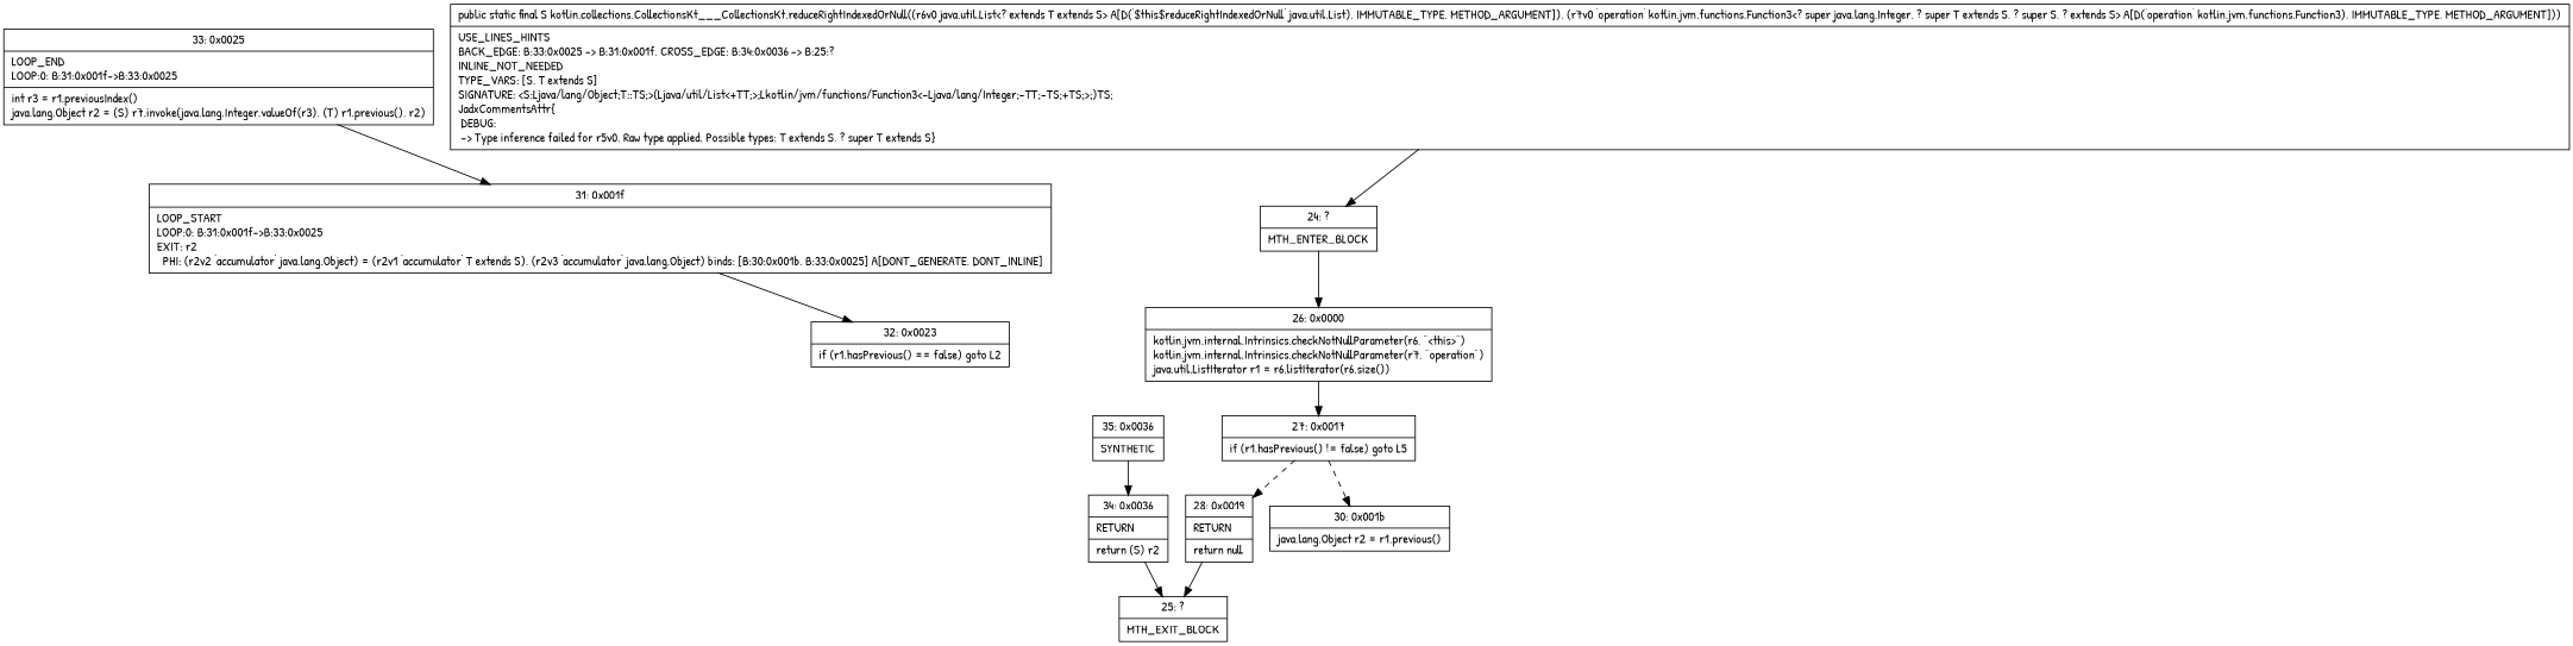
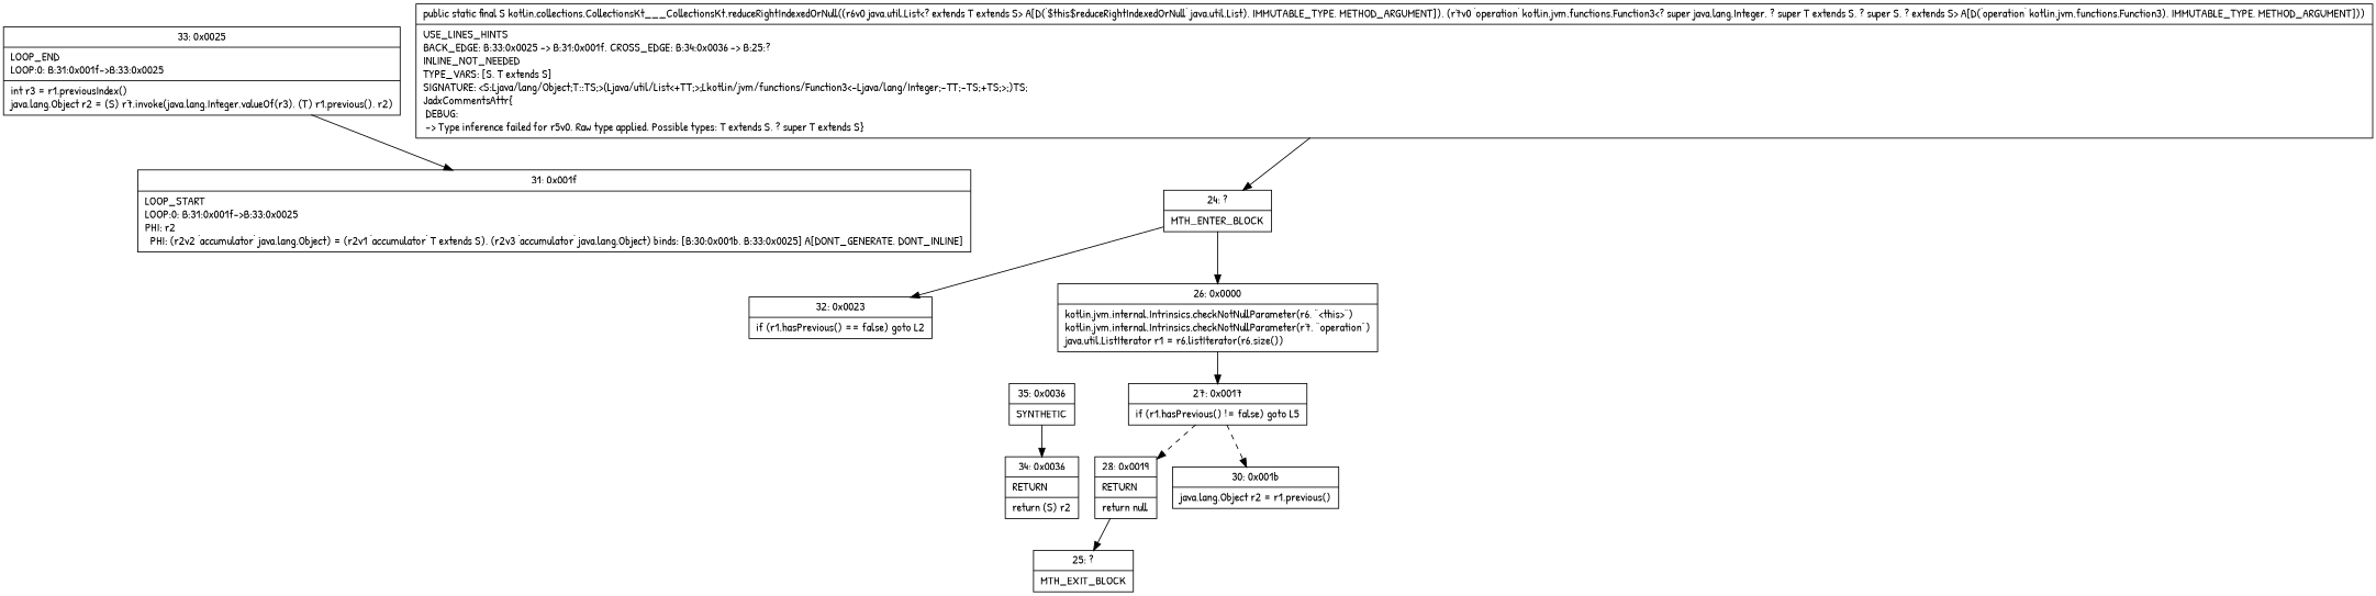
  digraph {
    fontname="Patrick Hand"
    node [fontname="Patrick Hand" shape=record]
    edge [fontname="Patrick Hand"]
    n1 [label="{24\:\ ?|MTH_ENTER_BLOCK\l}"]
    n2 [label="{26\:\ 0x0000|kotlin.jvm.internal.Intrinsics.checkNotNullParameter(r6, \"\<this\>\")\lkotlin.jvm.internal.Intrinsics.checkNotNullParameter(r7, \"operation\")\ljava.util.ListIterator r1 = r6.listIterator(r6.size())\l}"]
    n3 [label="{27\:\ 0x0017|if (r1.hasPrevious() != false) goto L5\l}"]
    n4 [label="{28\:\ 0x0019|RETURN\l|return null\l}"]
    n5 [label="{30\:\ 0x001b|java.lang.Object r2 = r1.previous()\l}"]
    n6 [label="{25\:\ ?|MTH_EXIT_BLOCK\l}"]
-   n7 [label="{31\:\ 0x001f|LOOP_START\lLOOP:0: B:31:0x001f\-\>B:33:0x0025\lEXIT: r2 \l  PHI: (r2v2 'accumulator' java.lang.Object) = (r2v1 'accumulator' T extends S), (r2v3 'accumulator' java.lang.Object) binds: [B:30:0x001b, B:33:0x0025] A[DONT_GENERATE, DONT_INLINE]\l}"]
+   n7 [label="{31\:\ 0x001f|LOOP_START\lLOOP:0: B:31:0x001f\-\>B:33:0x0025\lPHI: r2 \l  PHI: (r2v2 'accumulator' java.lang.Object) = (r2v1 'accumulator' T extends S), (r2v3 'accumulator' java.lang.Object) binds: [B:30:0x001b, B:33:0x0025] A[DONT_GENERATE, DONT_INLINE]\l}"]
    n8 [label="{32\:\ 0x0023|if (r1.hasPrevious() == false) goto L2\l}"]
    n9 [label="{33\:\ 0x0025|LOOP_END\lLOOP:0: B:31:0x001f\-\>B:33:0x0025\l|int r3 = r1.previousIndex()\ljava.lang.Object r2 = (S) r7.invoke(java.lang.Integer.valueOf(r3), (T) r1.previous(), r2)\l}"]
    n10 [label="{35\:\ 0x0036|SYNTHETIC\l}"]
    n11 [label="{34\:\ 0x0036|RETURN\l|return (S) r2\l}"]
    n12 [label="{public static final S kotlin.collections.CollectionsKt___CollectionsKt.reduceRightIndexedOrNull((r6v0 java.util.List\<? extends T extends S\> A[D('$this$reduceRightIndexedOrNull' java.util.List), IMMUTABLE_TYPE, METHOD_ARGUMENT]), (r7v0 'operation' kotlin.jvm.functions.Function3\<? super java.lang.Integer, ? super T extends S, ? super S, ? extends S\> A[D('operation' kotlin.jvm.functions.Function3), IMMUTABLE_TYPE, METHOD_ARGUMENT]))  | USE_LINES_HINTS\lBACK_EDGE: B:33:0x0025 \-\> B:31:0x001f, CROSS_EDGE: B:34:0x0036 \-\> B:25:?\lINLINE_NOT_NEEDED\lTYPE_VARS: [S, T extends S]\lSIGNATURE: \<S:Ljava\/lang\/Object;T::TS;\>(Ljava\/util\/List\<+TT;\>;Lkotlin\/jvm\/functions\/Function3\<\-Ljava\/lang\/Integer;\-TT;\-TS;+TS;\>;)TS;\lJadxCommentsAttr\{\l DEBUG: \l \-\> Type inference failed for r5v0. Raw type applied. Possible types: T extends S, ? super T extends S\}\l}"]
    n1 -> n2
    n2 -> n3
    n3 -> n4 [style=dashed]
    n3 -> n5 [style=dashed]
    n4 -> n6
-   n7 -> n8
+   n1 -> n8
    n9 -> n7
    n10 -> n11
-   n11 -> n6
    n12 -> n1
  }
